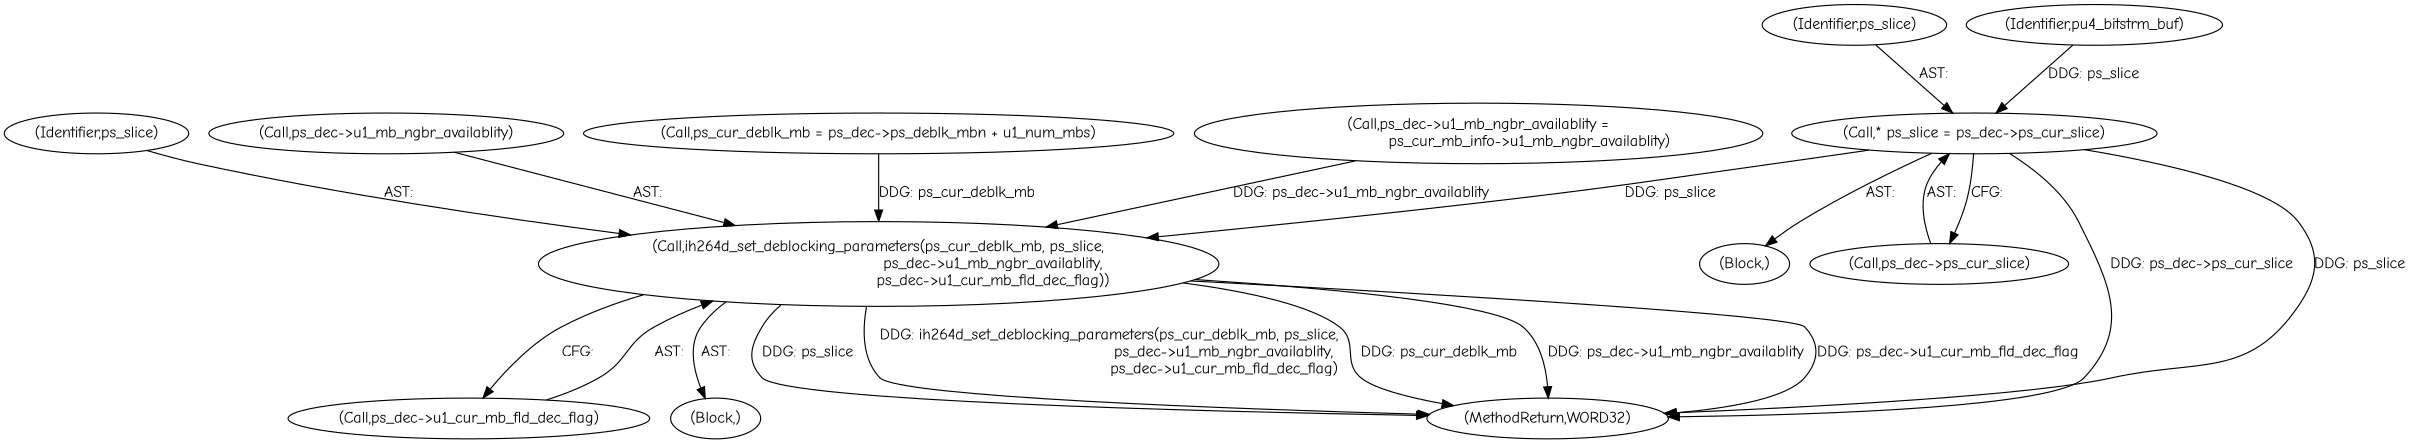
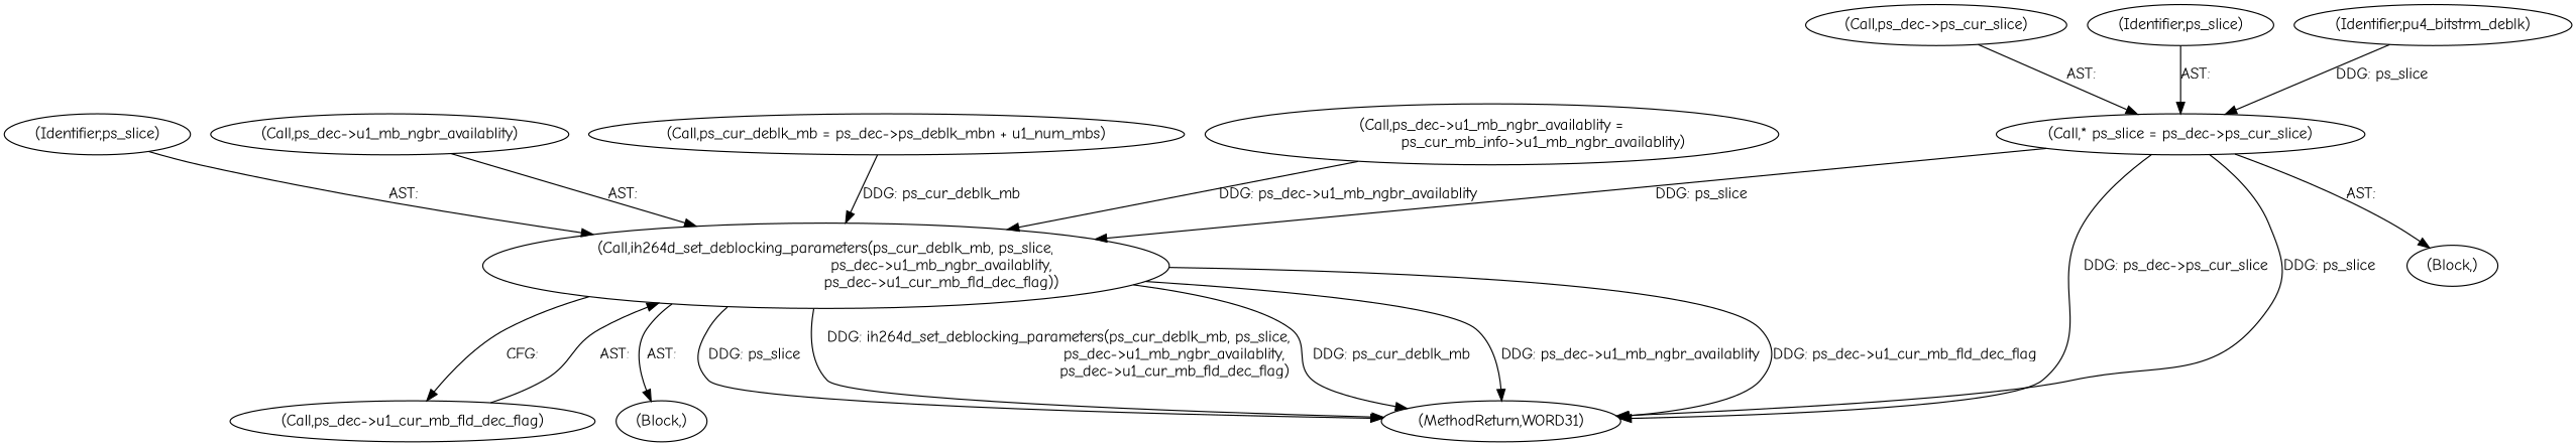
  digraph {
    fontname="Comic Neue"
    node [fontname="Comic Neue"]
    edge [fontname="Comic Neue"]
    n1 [label="(Call,* ps_slice = ps_dec->ps_cur_slice)"]
    n2 [label="(Call,ih264d_set_deblocking_parameters(ps_cur_deblk_mb, ps_slice,\n                                             ps_dec->u1_mb_ngbr_availablity,\n                                             ps_dec->u1_cur_mb_fld_dec_flag))"]
-   n3 [label="(MethodReturn,WORD32)"]
+   n3 [label="(MethodReturn,WORD31)"]
    n4 [label="(Call,ps_dec->ps_cur_slice)"]
    n5 [label="(Block,)"]
    n6 [label="(Call,ps_dec->u1_cur_mb_fld_dec_flag)"]
    n7 [label="(Block,)"]
    n8 [label="(Identifier,ps_slice)"]
    n9 [label="(Call,ps_dec->u1_mb_ngbr_availablity)"]
    n10 [label="(Identifier,ps_slice)"]
    n11 [label="(Call,ps_cur_deblk_mb = ps_dec->ps_deblk_mbn + u1_num_mbs)"]
-   n12 [label="(Identifier,pu4_bitstrm_buf)"]
+   n12 [label="(Identifier,pu4_bitstrm_deblk)"]
    n13 [label="(Call,ps_dec->u1_mb_ngbr_availablity =\n                    ps_cur_mb_info->u1_mb_ngbr_availablity)"]
    n1 -> n2 [label="DDG: ps_slice"]
    n1 -> n3 [label="DDG: ps_dec->ps_cur_slice"]
    n1 -> n3 [label="DDG: ps_slice"]
-   n1 -> n4 [label="CFG: "]
    n1 -> n5 [label="AST: "]
    n2 -> n3 [label="DDG: ps_dec->u1_mb_ngbr_availablity"]
    n2 -> n3 [label="DDG: ps_dec->u1_cur_mb_fld_dec_flag"]
    n2 -> n3 [label="DDG: ps_slice"]
    n2 -> n3 [label="DDG: ih264d_set_deblocking_parameters(ps_cur_deblk_mb, ps_slice,\n                                             ps_dec->u1_mb_ngbr_availablity,\n                                             ps_dec->u1_cur_mb_fld_dec_flag)"]
    n2 -> n3 [label="DDG: ps_cur_deblk_mb"]
    n2 -> n6 [label="CFG: "]
    n2 -> n7 [label="AST: "]
    n4 -> n1 [label="AST: "]
    n6 -> n2 [label="AST: "]
    n8 -> n2 [label="AST: "]
    n9 -> n2 [label="AST: "]
    n10 -> n1 [label="AST: "]
    n11 -> n2 [label="DDG: ps_cur_deblk_mb"]
    n12 -> n1 [label="DDG: ps_slice"]
    n13 -> n2 [label="DDG: ps_dec->u1_mb_ngbr_availablity"]
  }
